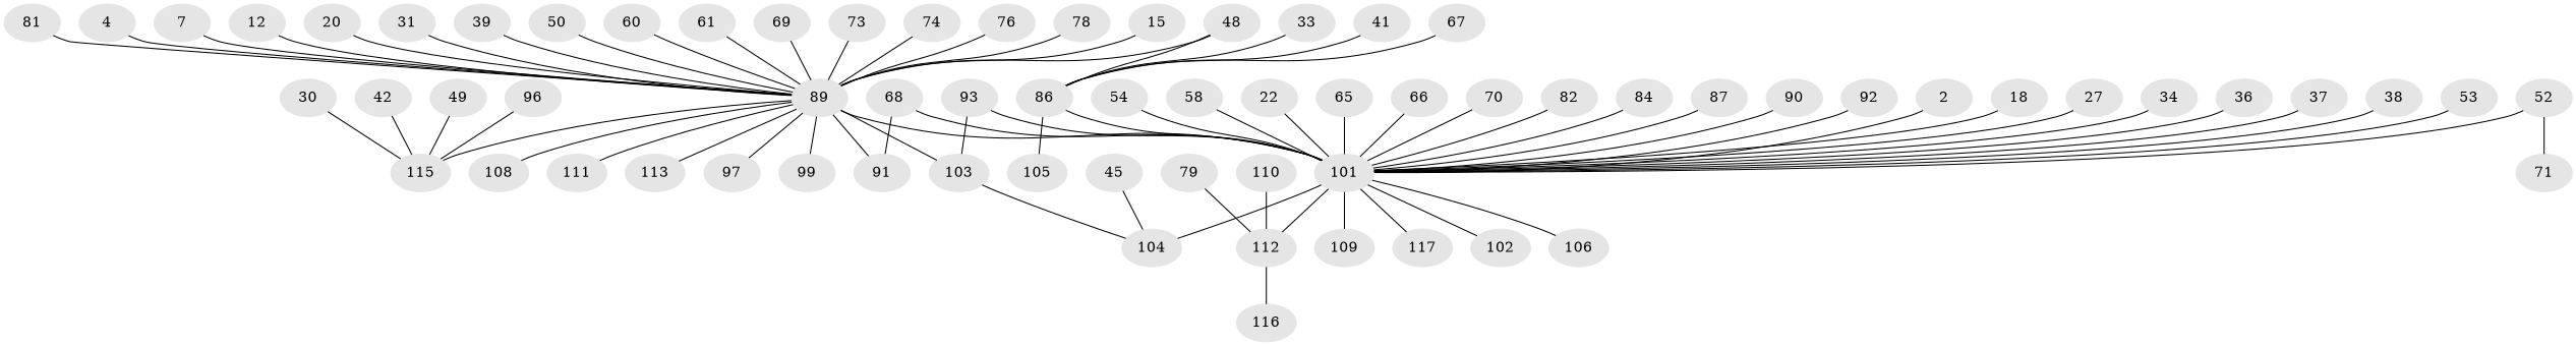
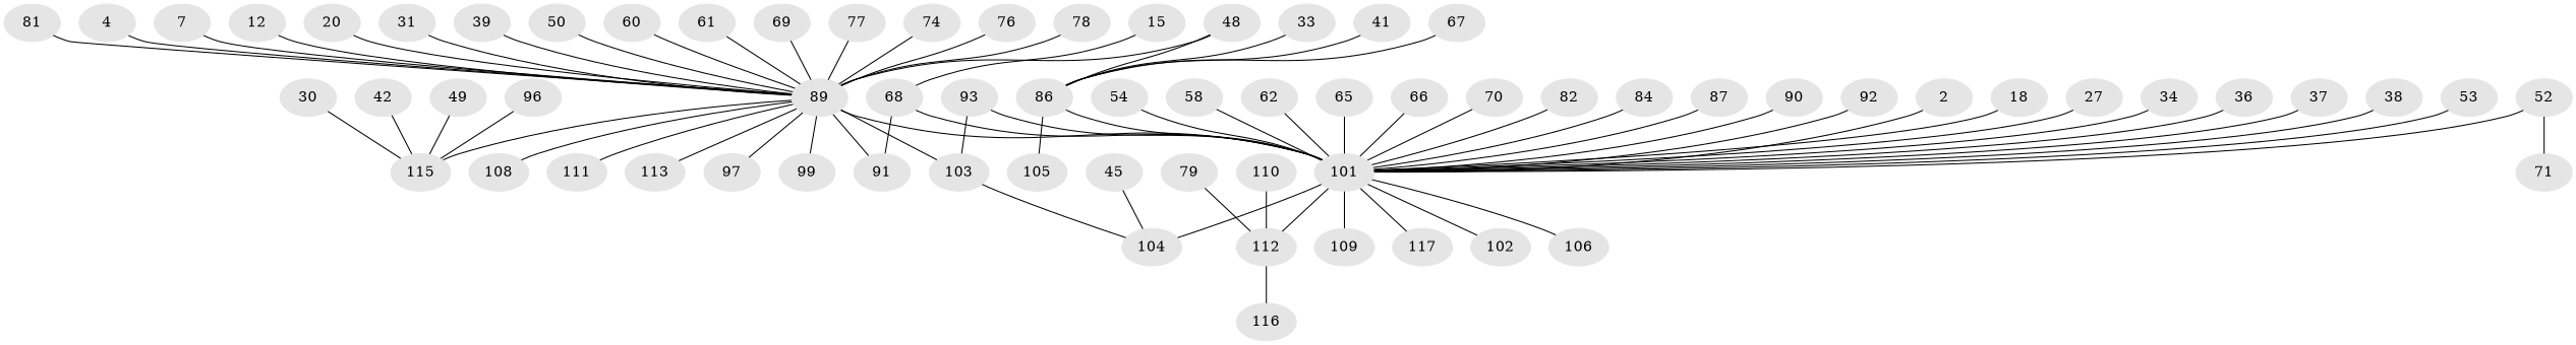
  graph {
    node [color=gray90 style=filled]
    101 [super="+83+98+19"]
    104 [super="+24"]
    112 [super="+72+107"]
    102
    106
    109
    117 [super="+8"]
    2
    89 [super="+77+80+88"]
    115 [super="+29"]
    91
    97
    99
    103 [super="+40+75"]
    108 [super="+22"]
    111 [super="+95"]
    113
    n18 [label=4]
    7
    12
    15
    18
    20
    27
    30
    31
    86 [super="+26+55"]
    105
    33
    34
    36
    37
    38
    39
    41
    n36 [label=42]
    45
    48
    49
    50
    52
    71
    53
    54
    58
    60
    61
-   62 [label=22]
+   62
    65 [super="+46"]
    66
    67
    68 [super="+63"]
    69
    70
-   73
+   73 [label=77]
    74
    76
    78
    79 [super="+51"]
    116 [super="+114"]
    81
    82
    84
    87
    90 [super="+85"]
    92
    93 [super="+64"]
    96
    110
    101 -- 104 [weight=2]
    101 -- 112 [weight=5]
    101 -- 102
    101 -- 106
    101 -- 109
    101 -- 117
    112 -- 116
    2 -- 101
    89 -- 101 [weight=12]
    89 -- 115 [weight=3]
    89 -- 91
    89 -- 97
    89 -- 99
    89 -- 103 [weight=2]
    89 -- 108
    89 -- 111
    89 -- 113
    103 -- 104
    n18 -- 89
    7 -- 89
    12 -- 89
-   15 -- 89
+   15 -- 68
    18 -- 101
    20 -- 89
    27 -- 101
    30 -- 115
    31 -- 89
    86 -- 101 [weight=5]
    86 -- 105
    33 -- 86
    34 -- 101
    36 -- 101
    37 -- 101
    38 -- 101
    39 -- 89
    41 -- 86
    n36 -- 115
    45 -- 104
    48 -- 89
    48 -- 86
    49 -- 115
    50 -- 89
    52 -- 101 [weight=2]
    52 -- 71
    53 -- 101
    54 -- 101
    58 -- 101
    60 -- 89
    61 -- 89
    62 -- 101
    65 -- 101
    66 -- 101
    67 -- 86
    68 -- 101 [weight=3]
    68 -- 91
    69 -- 89
    70 -- 101
    73 -- 89
    74 -- 89
    76 -- 89
    78 -- 89
    79 -- 112
    81 -- 89
    82 -- 101
    84 -- 101
    87 -- 101
    90 -- 101
    92 -- 101
    93 -- 101 [weight=2]
    93 -- 103
    96 -- 115
    110 -- 112
  }
